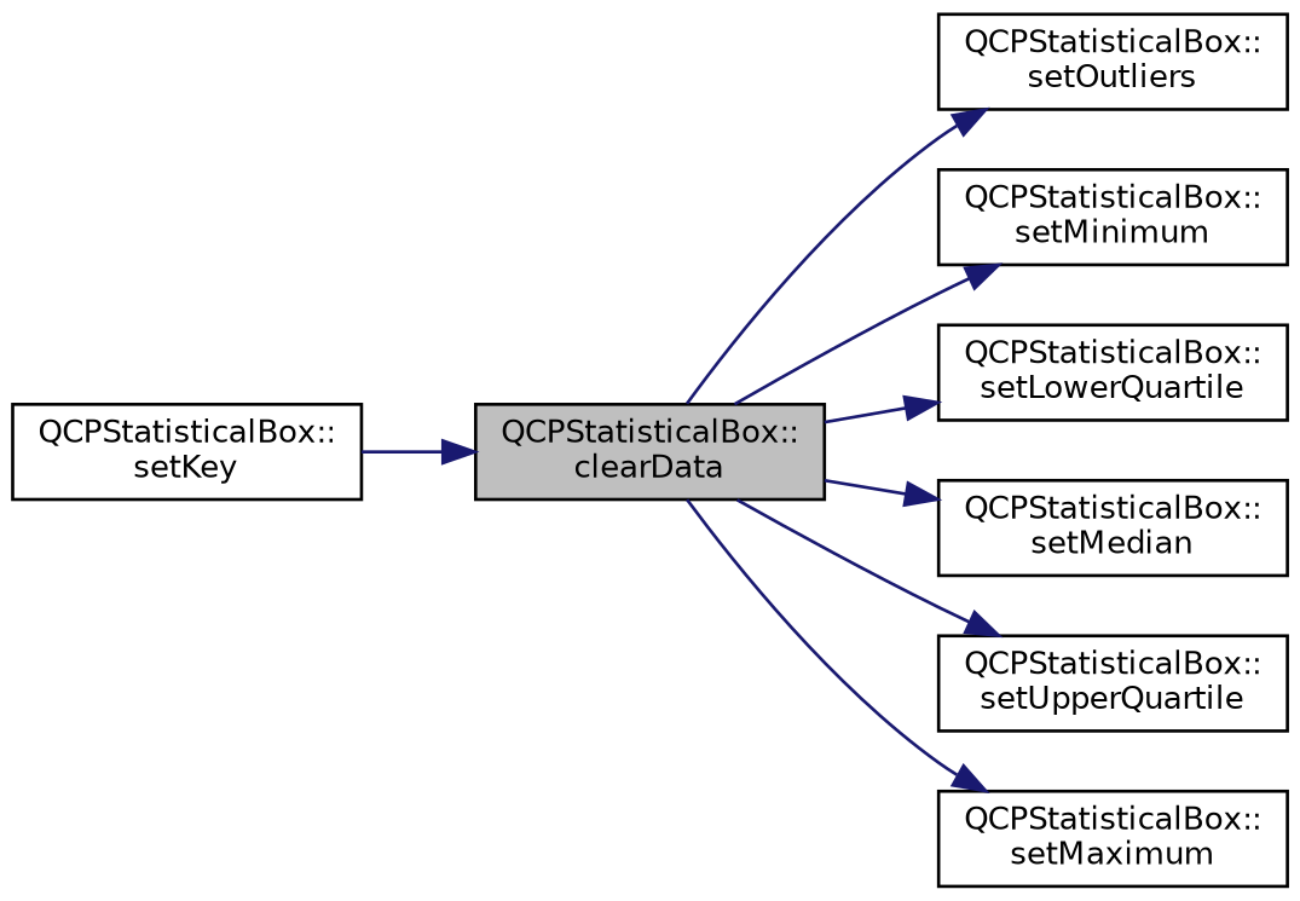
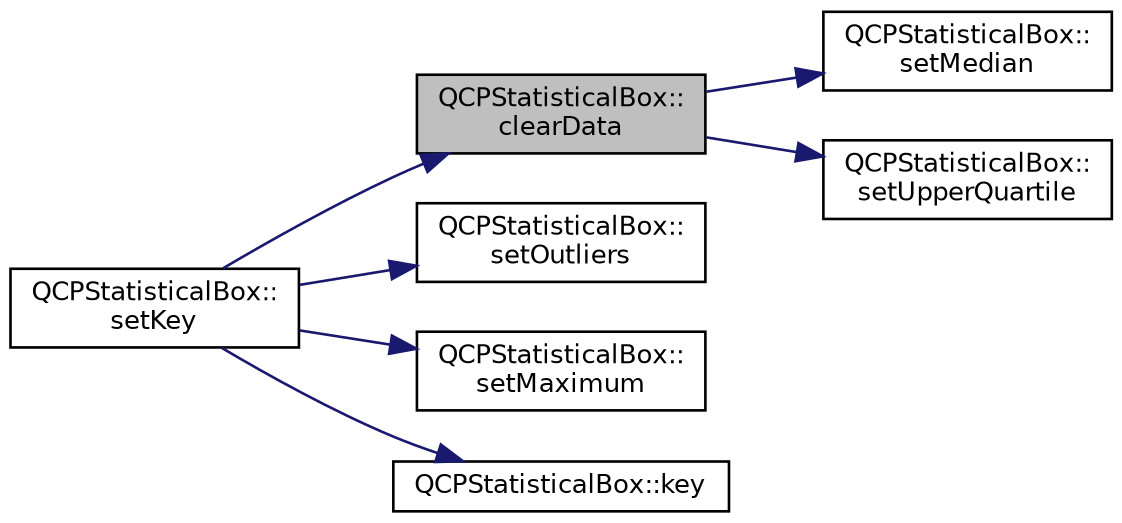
  digraph {
    rankdir=LR
    node [color=black fillcolor=white fontname=Helvetica fontsize=10 shape=record style=filled]
    edge [color=midnightblue fontname=Helvetica fontsize=10 labelfontname=Helvetica labelfontsize=10 style=solid]
    n1 [fillcolor=grey75 fontcolor=black height=0.2 label="QCPStatisticalBox::\lclearData" width=0.4]
    n2 [height=0.2 label="QCPStatisticalBox::\lsetOutliers" width=0.4]
-   n3 [height=0.2 label="QCPStatisticalBox::\lsetMinimum" width=0.4]
-   n4 [height=0.2 label="QCPStatisticalBox::\lsetLowerQuartile" width=0.4]
    n5 [height=0.2 label="QCPStatisticalBox::\lsetMedian" width=0.4]
    n6 [height=0.2 label="QCPStatisticalBox::\lsetUpperQuartile" width=0.4]
    n7 [height=0.2 label="QCPStatisticalBox::\lsetMaximum" width=0.4]
    n8 [height=0.2 label="QCPStatisticalBox::\lsetKey" width=0.4]
-   n1 -> n2
-   n1 -> n3
-   n1 -> n4
+   n9 [height=0.2 label="QCPStatisticalBox::key" width=0.4]
+   n8 -> n2
    n1 -> n5
    n1 -> n6
-   n1 -> n7
+   n8 -> n7
    n8 -> n1
+   n8 -> n9
  }
